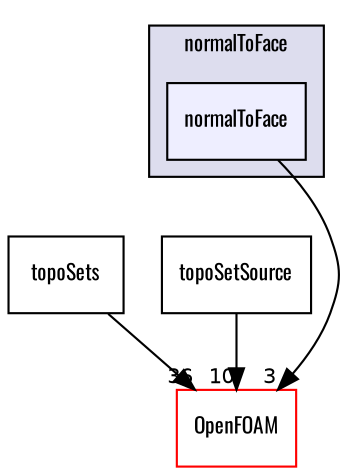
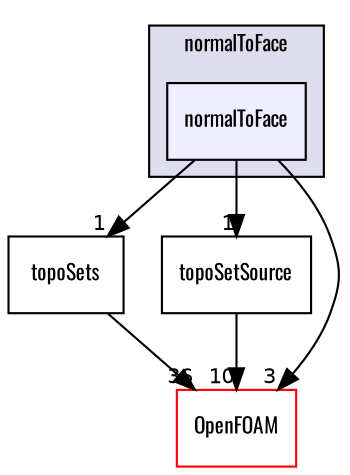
  digraph {
    compound=true
    fontname=Oswald
    node [fontname=Oswald fontsize=10 shape=box]
    edge [fontname=Oswald headlabel=1 labeldistance=1.5 labelfontname=Helvetica labelfontsize=10]
    n1 [fillcolor="#eeeeff" label=normalToFace pencolor=black style=filled]
    n2 [label=topoSets]
    n3 [label=topoSetSource]
    n4 [color=red label=OpenFOAM]
    subgraph cluster_1 {
      bgcolor="#ddddee"
      fontsize=10
      label=normalToFace
      pencolor=black
      n1
    }
+   n1 -> n2
+   n1 -> n3
    n1 -> n4 [headlabel=3]
    n2 -> n4 [headlabel=36]
    n3 -> n4 [headlabel=10]
  }
